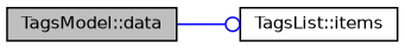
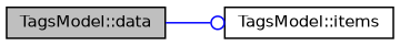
  digraph {
    rankdir=LR
    node [color=black fontname=Helvetica fontsize=10 shape=record style=filled]
    n1 [fillcolor=grey75 fontcolor=black height=0.2 label="TagsModel::data" width=0.4]
-   n2 [fillcolor=white height=0.2 label="TagsList::items" width=0.4]
+   n2 [fillcolor=white height=0.2 label="TagsModel::items" width=0.4]
    n1 -> n2 [color=blue fontname=Helvetica fontsize=10 labelfontname=Helvetica labelfontsize=10 style=solid arrowhead=odot]
  }
